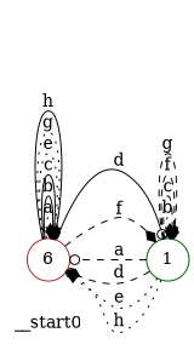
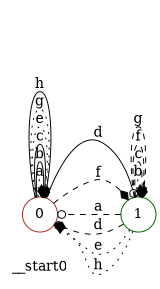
  digraph {
    rankdir=LR
    node [shape=circle color=darkgreen fillcolor=white style=filled]
    edge [style=dotted arrowhead=diamond]
    __start0 [shape=none fillcolor="" style=""]
-   n2 [color=brown label=6]
+   n2 [color=brown label=0]
    n3 [label=1]
    n2 -> n2 [label=a]
    n2 -> n2 [label=b style=solid arrowhead=normal]
    n2 -> n2 [label=c style=solid arrowhead=odot]
    n2 -> n2 [label=e arrowhead=odot]
    n2 -> n2 [label=g arrowhead=normal]
    n2 -> n2 [label=h style=solid]
    n2 -> n3 [label=d style=solid arrowhead=odot]
    n2 -> n3 [label=f style=dashed]
    n3 -> n2 [label=a style=dashed arrowhead=odot]
    n3 -> n2 [label=d style=dashed]
    n3 -> n2 [label=e arrowhead=normal]
    n3 -> n2 [label=h arrowhead=odot]
    n3 -> n3 [label=b]
    n3 -> n3 [label=c style=dashed arrowhead=odot]
    n3 -> n3 [label=f style=dashed arrowhead=normal]
    n3 -> n3 [label=g style=dashed]
  }
